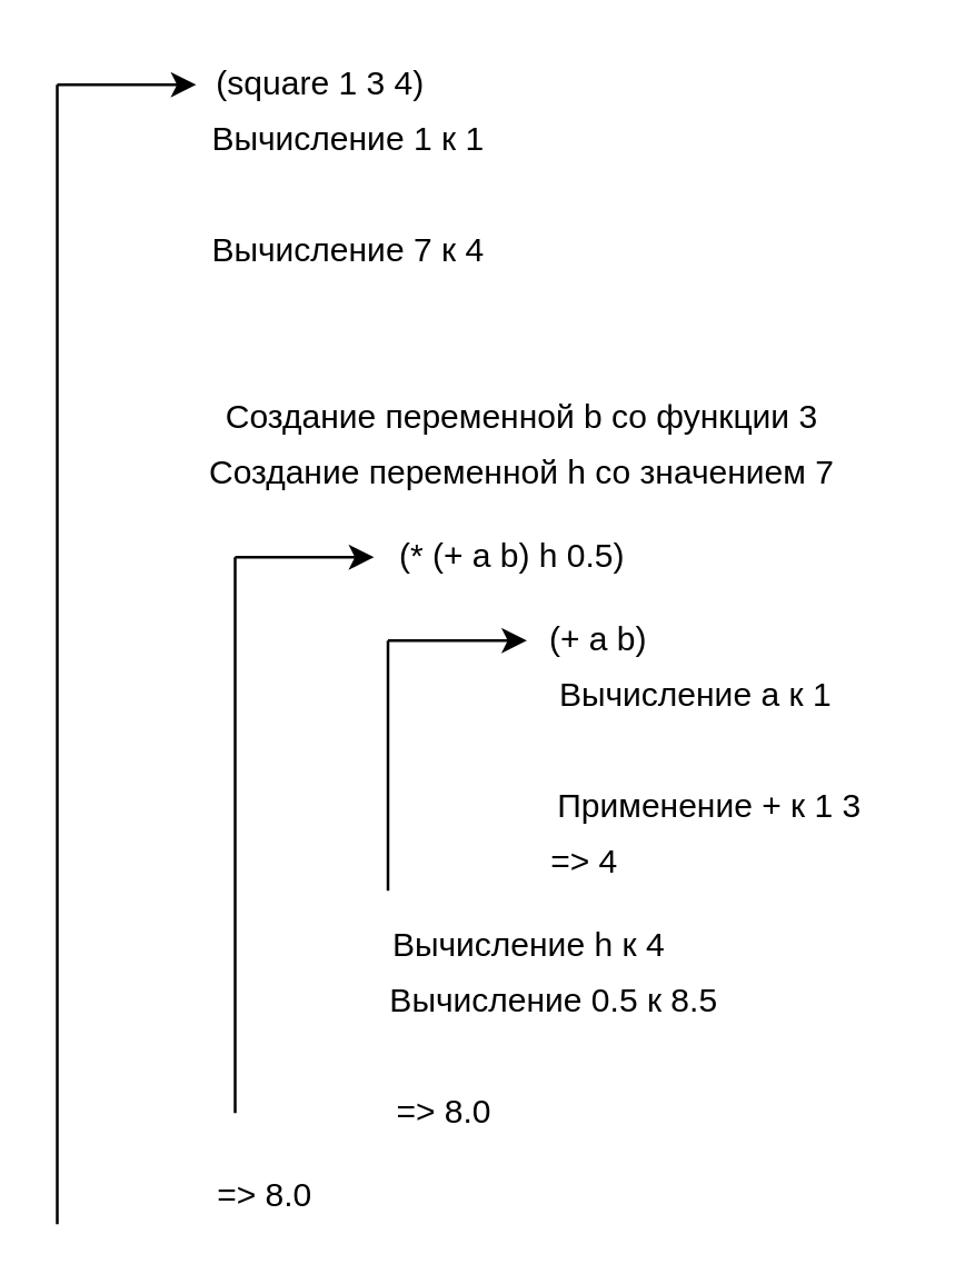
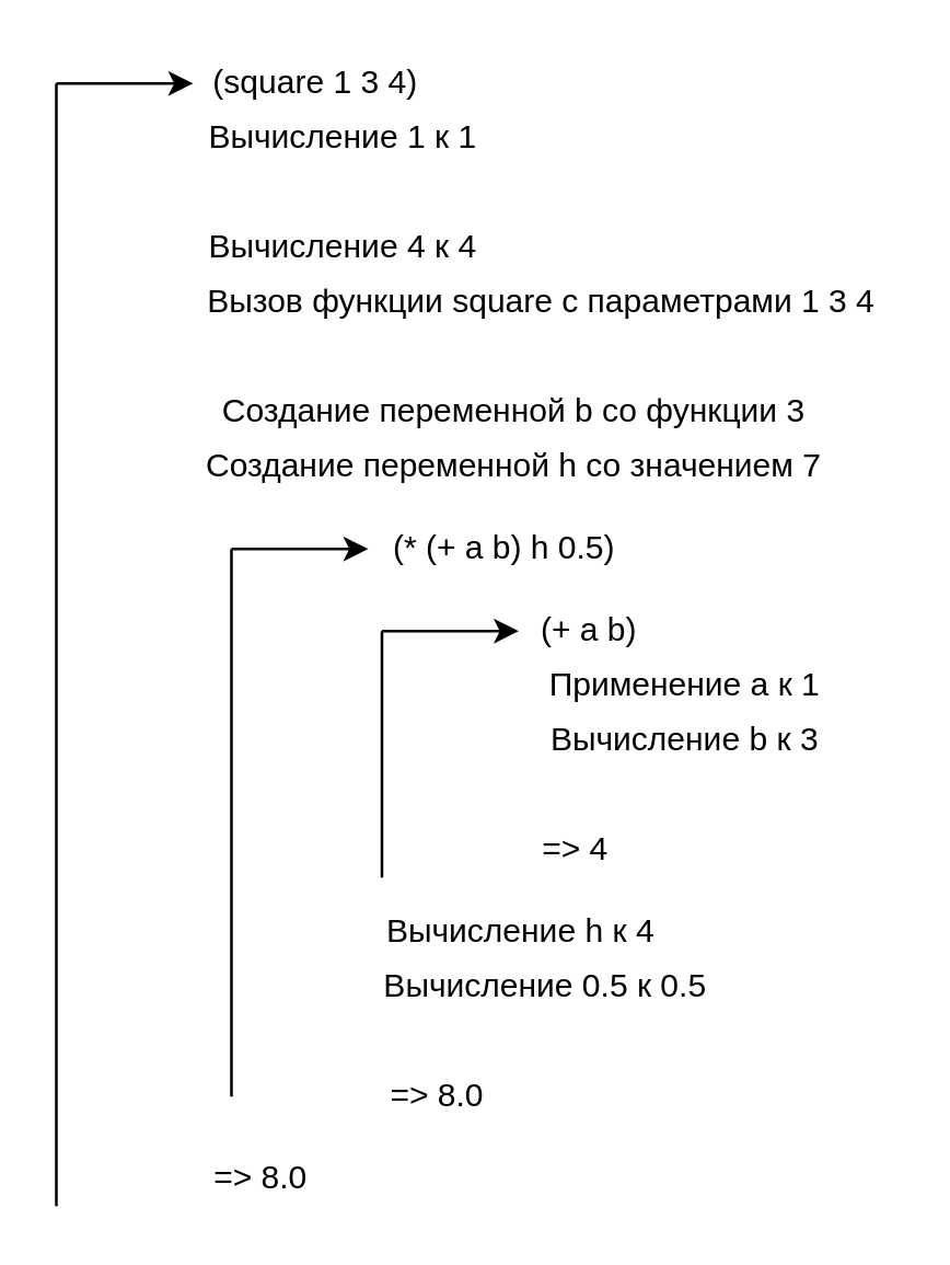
  <mxCell id="0" />
  <mxCell id="1" parent="0" />
  <mxCell id="2" value="" style="endArrow=none;html=1;" parent="1" edge="1"><mxGeometry width="50" height="50" relative="1" as="geometry"><mxPoint x="20" y="440" as="sourcePoint" /><mxPoint x="20" y="30" as="targetPoint" /></mxGeometry></mxCell>
  <mxCell id="3" value="" style="endArrow=classic;html=1;" parent="1" edge="1"><mxGeometry width="50" height="50" relative="1" as="geometry"><mxPoint x="20" y="30" as="sourcePoint" /><mxPoint x="70" y="30" as="targetPoint" /></mxGeometry></mxCell>
  <mxCell id="4" value="(square 1 3 4)" style="text;html=1;strokeColor=none;fillColor=none;align=center;verticalAlign=middle;whiteSpace=wrap;rounded=0;" parent="1" vertex="1"><mxGeometry x="75" y="20" width="80" height="20" as="geometry" /></mxCell>
  <mxCell id="5" value="Вычисление 1 к 1" style="text;html=1;strokeColor=none;fillColor=none;align=center;verticalAlign=middle;whiteSpace=wrap;rounded=0;" parent="1" vertex="1"><mxGeometry x="75" y="40" width="100" height="20" as="geometry" /></mxCell>
+ <mxCell id="6" value="Вызов функции square с параметрами 1 3 4" style="text;html=1;strokeColor=none;fillColor=none;align=center;verticalAlign=middle;whiteSpace=wrap;rounded=0;" parent="1" vertex="1"><mxGeometry x="70" y="100" width="255" height="20" as="geometry" /></mxCell>
  <mxCell id="7" value="Создание переменной b со функции 3" style="text;html=1;strokeColor=none;fillColor=none;align=center;verticalAlign=middle;whiteSpace=wrap;rounded=0;" parent="1" vertex="1"><mxGeometry x="70" y="140" width="235" height="20" as="geometry" /></mxCell>
- <mxCell id="8" value="Вычисление 7 к 4" style="text;html=1;strokeColor=none;fillColor=none;align=center;verticalAlign=middle;whiteSpace=wrap;rounded=0;" parent="1" vertex="1"><mxGeometry x="75" y="80" width="100" height="20" as="geometry" /></mxCell>
+ <mxCell id="8" value="Вычисление 4 к 4" style="text;html=1;strokeColor=none;fillColor=none;align=center;verticalAlign=middle;whiteSpace=wrap;rounded=0;" parent="1" vertex="1"><mxGeometry x="75" y="80" width="100" height="20" as="geometry" /></mxCell>
  <mxCell id="9" value="Создание переменной h со значением 7" style="text;html=1;strokeColor=none;fillColor=none;align=center;verticalAlign=middle;whiteSpace=wrap;rounded=0;" parent="1" vertex="1"><mxGeometry x="70" y="160" width="235" height="20" as="geometry" /></mxCell>
  <mxCell id="10" value="" style="endArrow=none;html=1;" parent="1" edge="1"><mxGeometry width="50" height="50" relative="1" as="geometry"><mxPoint x="84" y="400" as="sourcePoint" /><mxPoint x="84" y="200" as="targetPoint" /></mxGeometry></mxCell>
  <mxCell id="11" value="" style="endArrow=classic;html=1;" parent="1" edge="1"><mxGeometry width="50" height="50" relative="1" as="geometry"><mxPoint x="84" y="200" as="sourcePoint" /><mxPoint x="134" y="200" as="targetPoint" /></mxGeometry></mxCell>
  <mxCell id="12" value="(* (+ a b) h 0.5)" style="text;html=1;strokeColor=none;fillColor=none;align=center;verticalAlign=middle;whiteSpace=wrap;rounded=0;" parent="1" vertex="1"><mxGeometry x="139" y="190" width="90" height="20" as="geometry" /></mxCell>
  <mxCell id="13" value="" style="endArrow=none;html=1;" edge="1" parent="1"><mxGeometry width="50" height="50" relative="1" as="geometry"><mxPoint x="139" y="320" as="sourcePoint" /><mxPoint x="139" y="230" as="targetPoint" /></mxGeometry></mxCell>
  <mxCell id="14" value="" style="endArrow=classic;html=1;" edge="1" parent="1"><mxGeometry width="50" height="50" relative="1" as="geometry"><mxPoint x="139" y="230" as="sourcePoint" /><mxPoint x="189" y="230" as="targetPoint" /></mxGeometry></mxCell>
  <mxCell id="15" value="(+ a b)" style="text;html=1;strokeColor=none;fillColor=none;align=center;verticalAlign=middle;whiteSpace=wrap;rounded=0;" vertex="1" parent="1"><mxGeometry x="170" y="220" width="90" height="20" as="geometry" /></mxCell>
- <mxCell id="16" value="Вычисление a к 1" style="text;html=1;strokeColor=none;fillColor=none;align=center;verticalAlign=middle;whiteSpace=wrap;rounded=0;" vertex="1" parent="1"><mxGeometry x="190" y="240" width="120" height="20" as="geometry" /></mxCell>
- <mxCell id="18" value="Применение + к 1 3" style="text;html=1;strokeColor=none;fillColor=none;align=center;verticalAlign=middle;whiteSpace=wrap;rounded=0;" vertex="1" parent="1"><mxGeometry x="195" y="280" width="120" height="20" as="geometry" /></mxCell>
+ <mxCell id="16" value="Применение a к 1" style="text;html=1;strokeColor=none;fillColor=none;align=center;verticalAlign=middle;whiteSpace=wrap;rounded=0;" vertex="1" parent="1"><mxGeometry x="190" y="240" width="120" height="20" as="geometry" /></mxCell>
+ <mxCell id="17" value="Вычисление b к 3" style="text;html=1;strokeColor=none;fillColor=none;align=center;verticalAlign=middle;whiteSpace=wrap;rounded=0;" vertex="1" parent="1"><mxGeometry x="190" y="260" width="120" height="20" as="geometry" /></mxCell>
  <mxCell id="19" value="=&amp;gt; 4" style="text;html=1;strokeColor=none;fillColor=none;align=center;verticalAlign=middle;whiteSpace=wrap;rounded=0;" vertex="1" parent="1"><mxGeometry x="150" y="300" width="120" height="20" as="geometry" /></mxCell>
  <mxCell id="20" value="Вычисление h к 4" style="text;html=1;strokeColor=none;fillColor=none;align=center;verticalAlign=middle;whiteSpace=wrap;rounded=0;" vertex="1" parent="1"><mxGeometry x="130" y="330" width="120" height="20" as="geometry" /></mxCell>
- <mxCell id="21" value="Вычисление 0.5 к 8.5" style="text;html=1;strokeColor=none;fillColor=none;align=center;verticalAlign=middle;whiteSpace=wrap;rounded=0;" vertex="1" parent="1"><mxGeometry x="139" y="350" width="120" height="20" as="geometry" /></mxCell>
+ <mxCell id="21" value="Вычисление 0.5 к 0.5" style="text;html=1;strokeColor=none;fillColor=none;align=center;verticalAlign=middle;whiteSpace=wrap;rounded=0;" vertex="1" parent="1"><mxGeometry x="139" y="350" width="120" height="20" as="geometry" /></mxCell>
  <mxCell id="22" value="=&amp;gt; 8.0" style="text;html=1;strokeColor=none;fillColor=none;align=center;verticalAlign=middle;whiteSpace=wrap;rounded=0;" vertex="1" parent="1"><mxGeometry x="139" y="390" width="41" height="20" as="geometry" /></mxCell>
  <mxCell id="23" value="=&amp;gt; 8.0" style="text;html=1;strokeColor=none;fillColor=none;align=center;verticalAlign=middle;whiteSpace=wrap;rounded=0;" vertex="1" parent="1"><mxGeometry x="35" y="420" width="120" height="20" as="geometry" /></mxCell>
